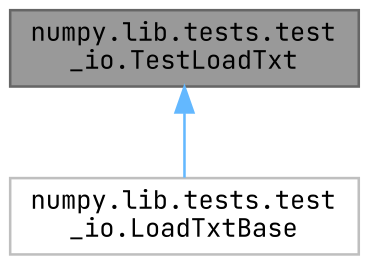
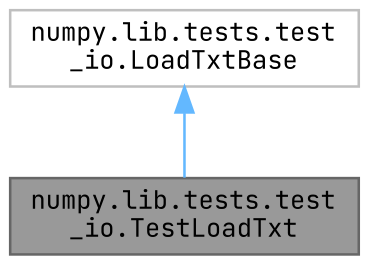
  digraph {
    fontname="JetBrains Mono"
    node [fontname="JetBrains Mono" fontsize=10 shape=box style=filled]
    n1 [color=gray40 fillcolor=grey60 fontcolor=black height=0.2 label="numpy.lib.tests.test\l_io.TestLoadTxt" width=0.4]
    n2 [color=grey75 fillcolor=white height=0.2 label="numpy.lib.tests.test\l_io.LoadTxtBase" width=0.4]
-   n1 -> n2 [color=steelblue1 dir=back fontname="JetBrains Mono" fontsize=10 labelfontname=Helvetica labelfontsize=10 style=solid]
+   n2 -> n1 [color=steelblue1 dir=back fontname="JetBrains Mono" fontsize=10 labelfontname=Helvetica labelfontsize=10 style=solid]
  }
